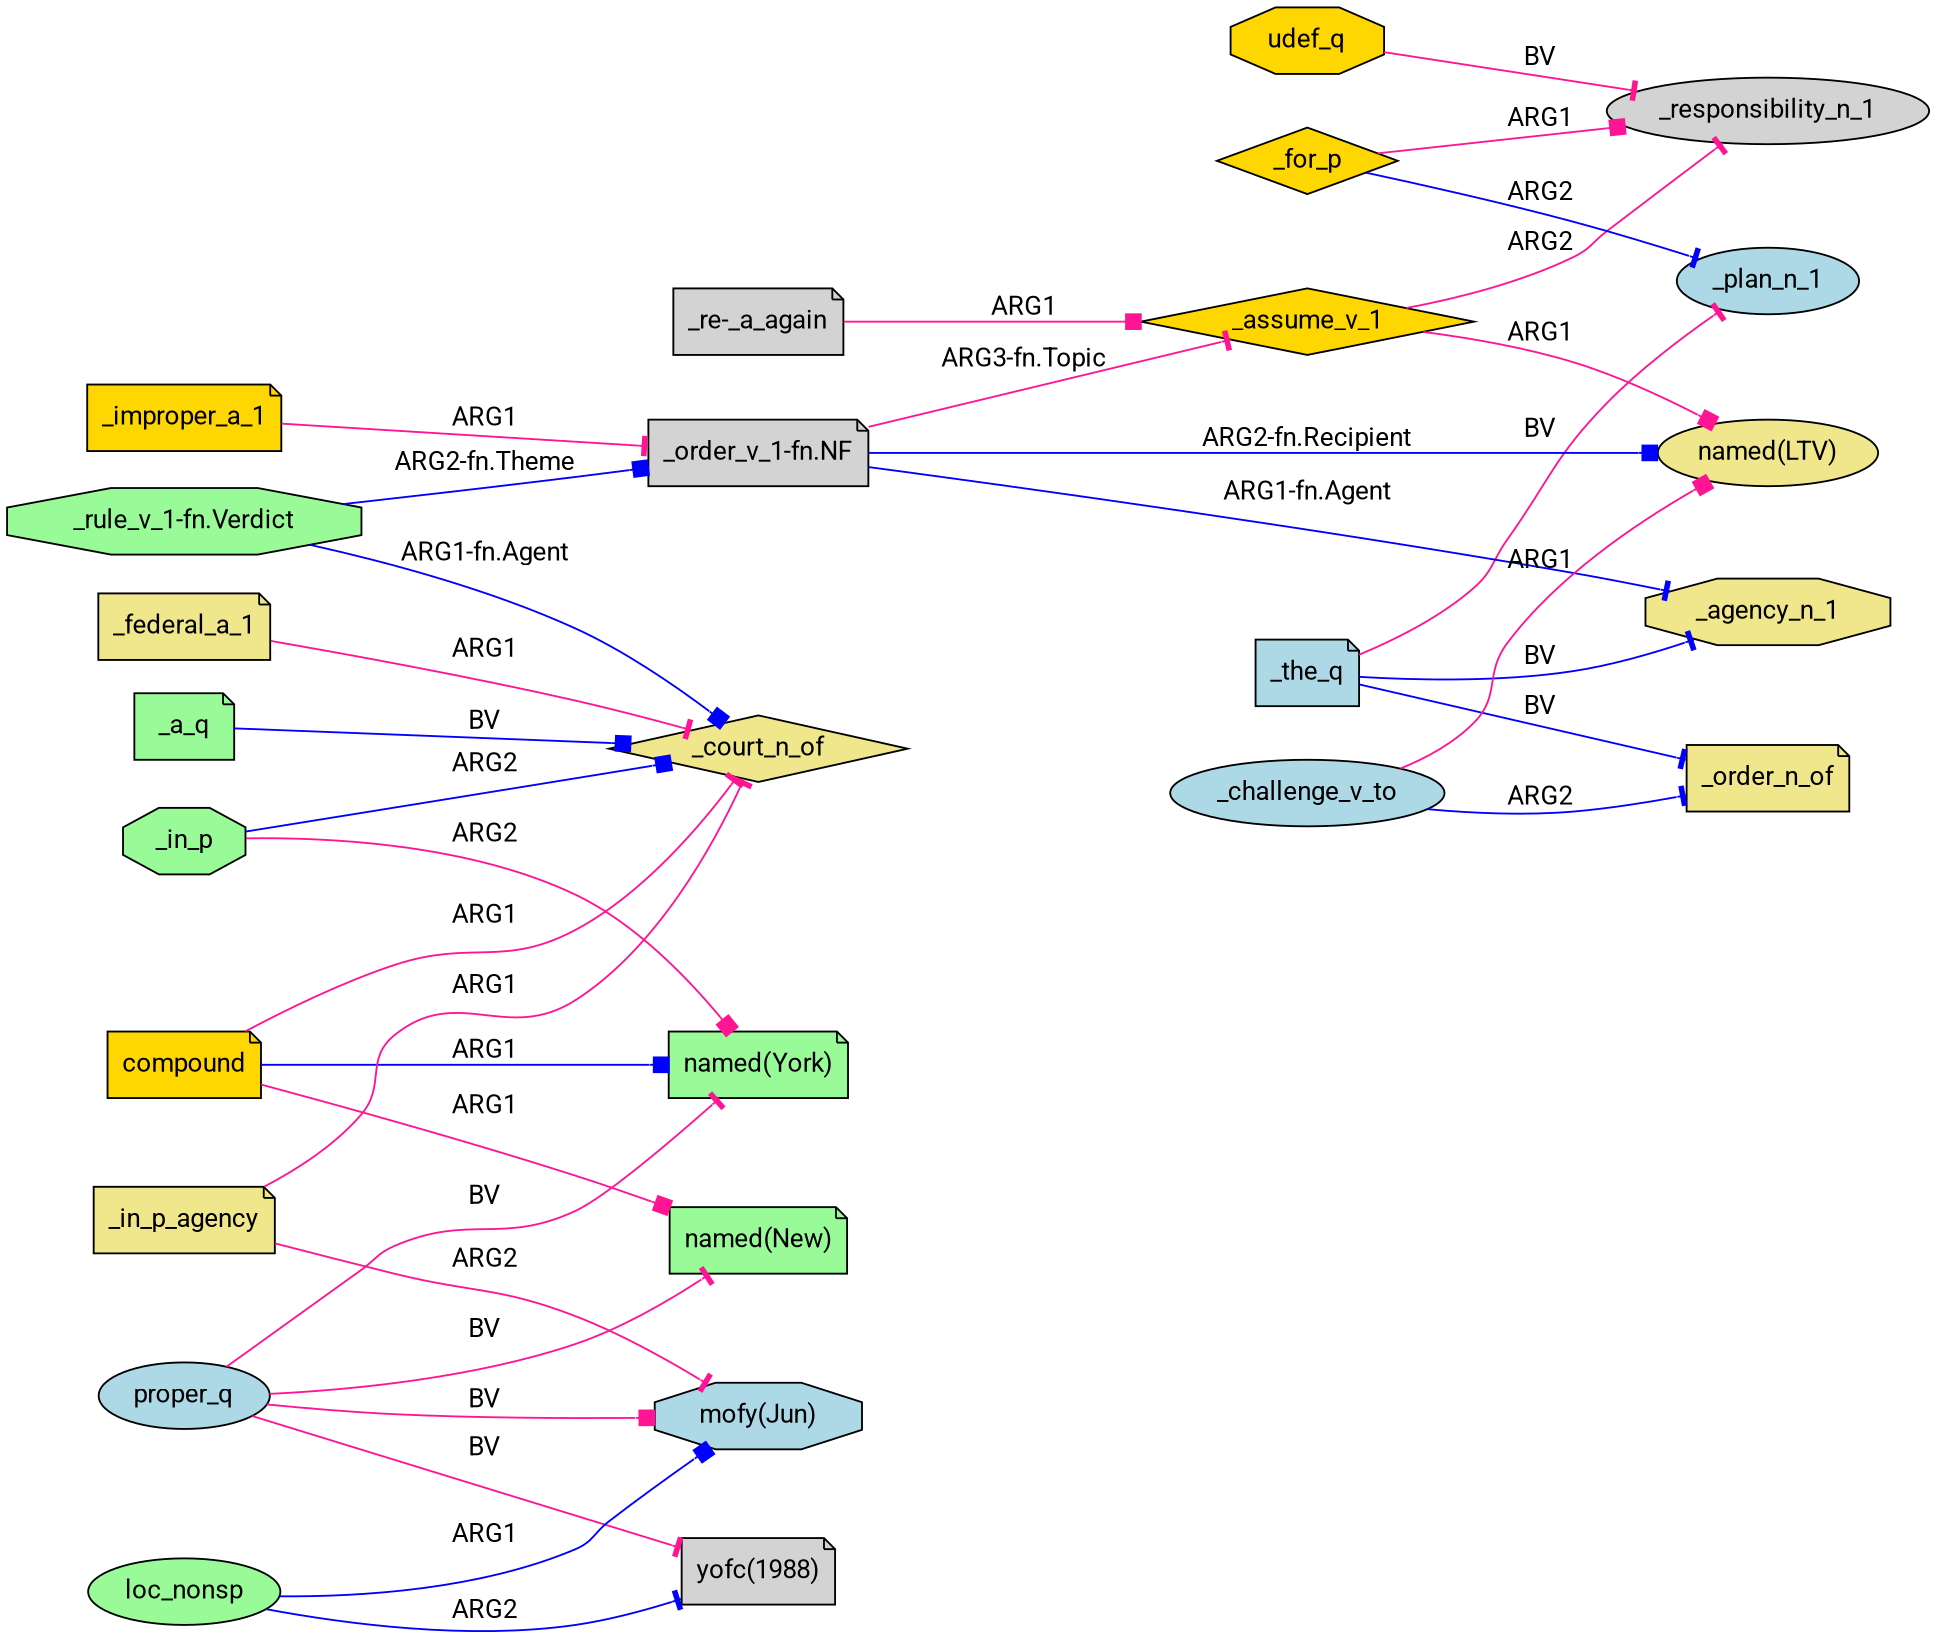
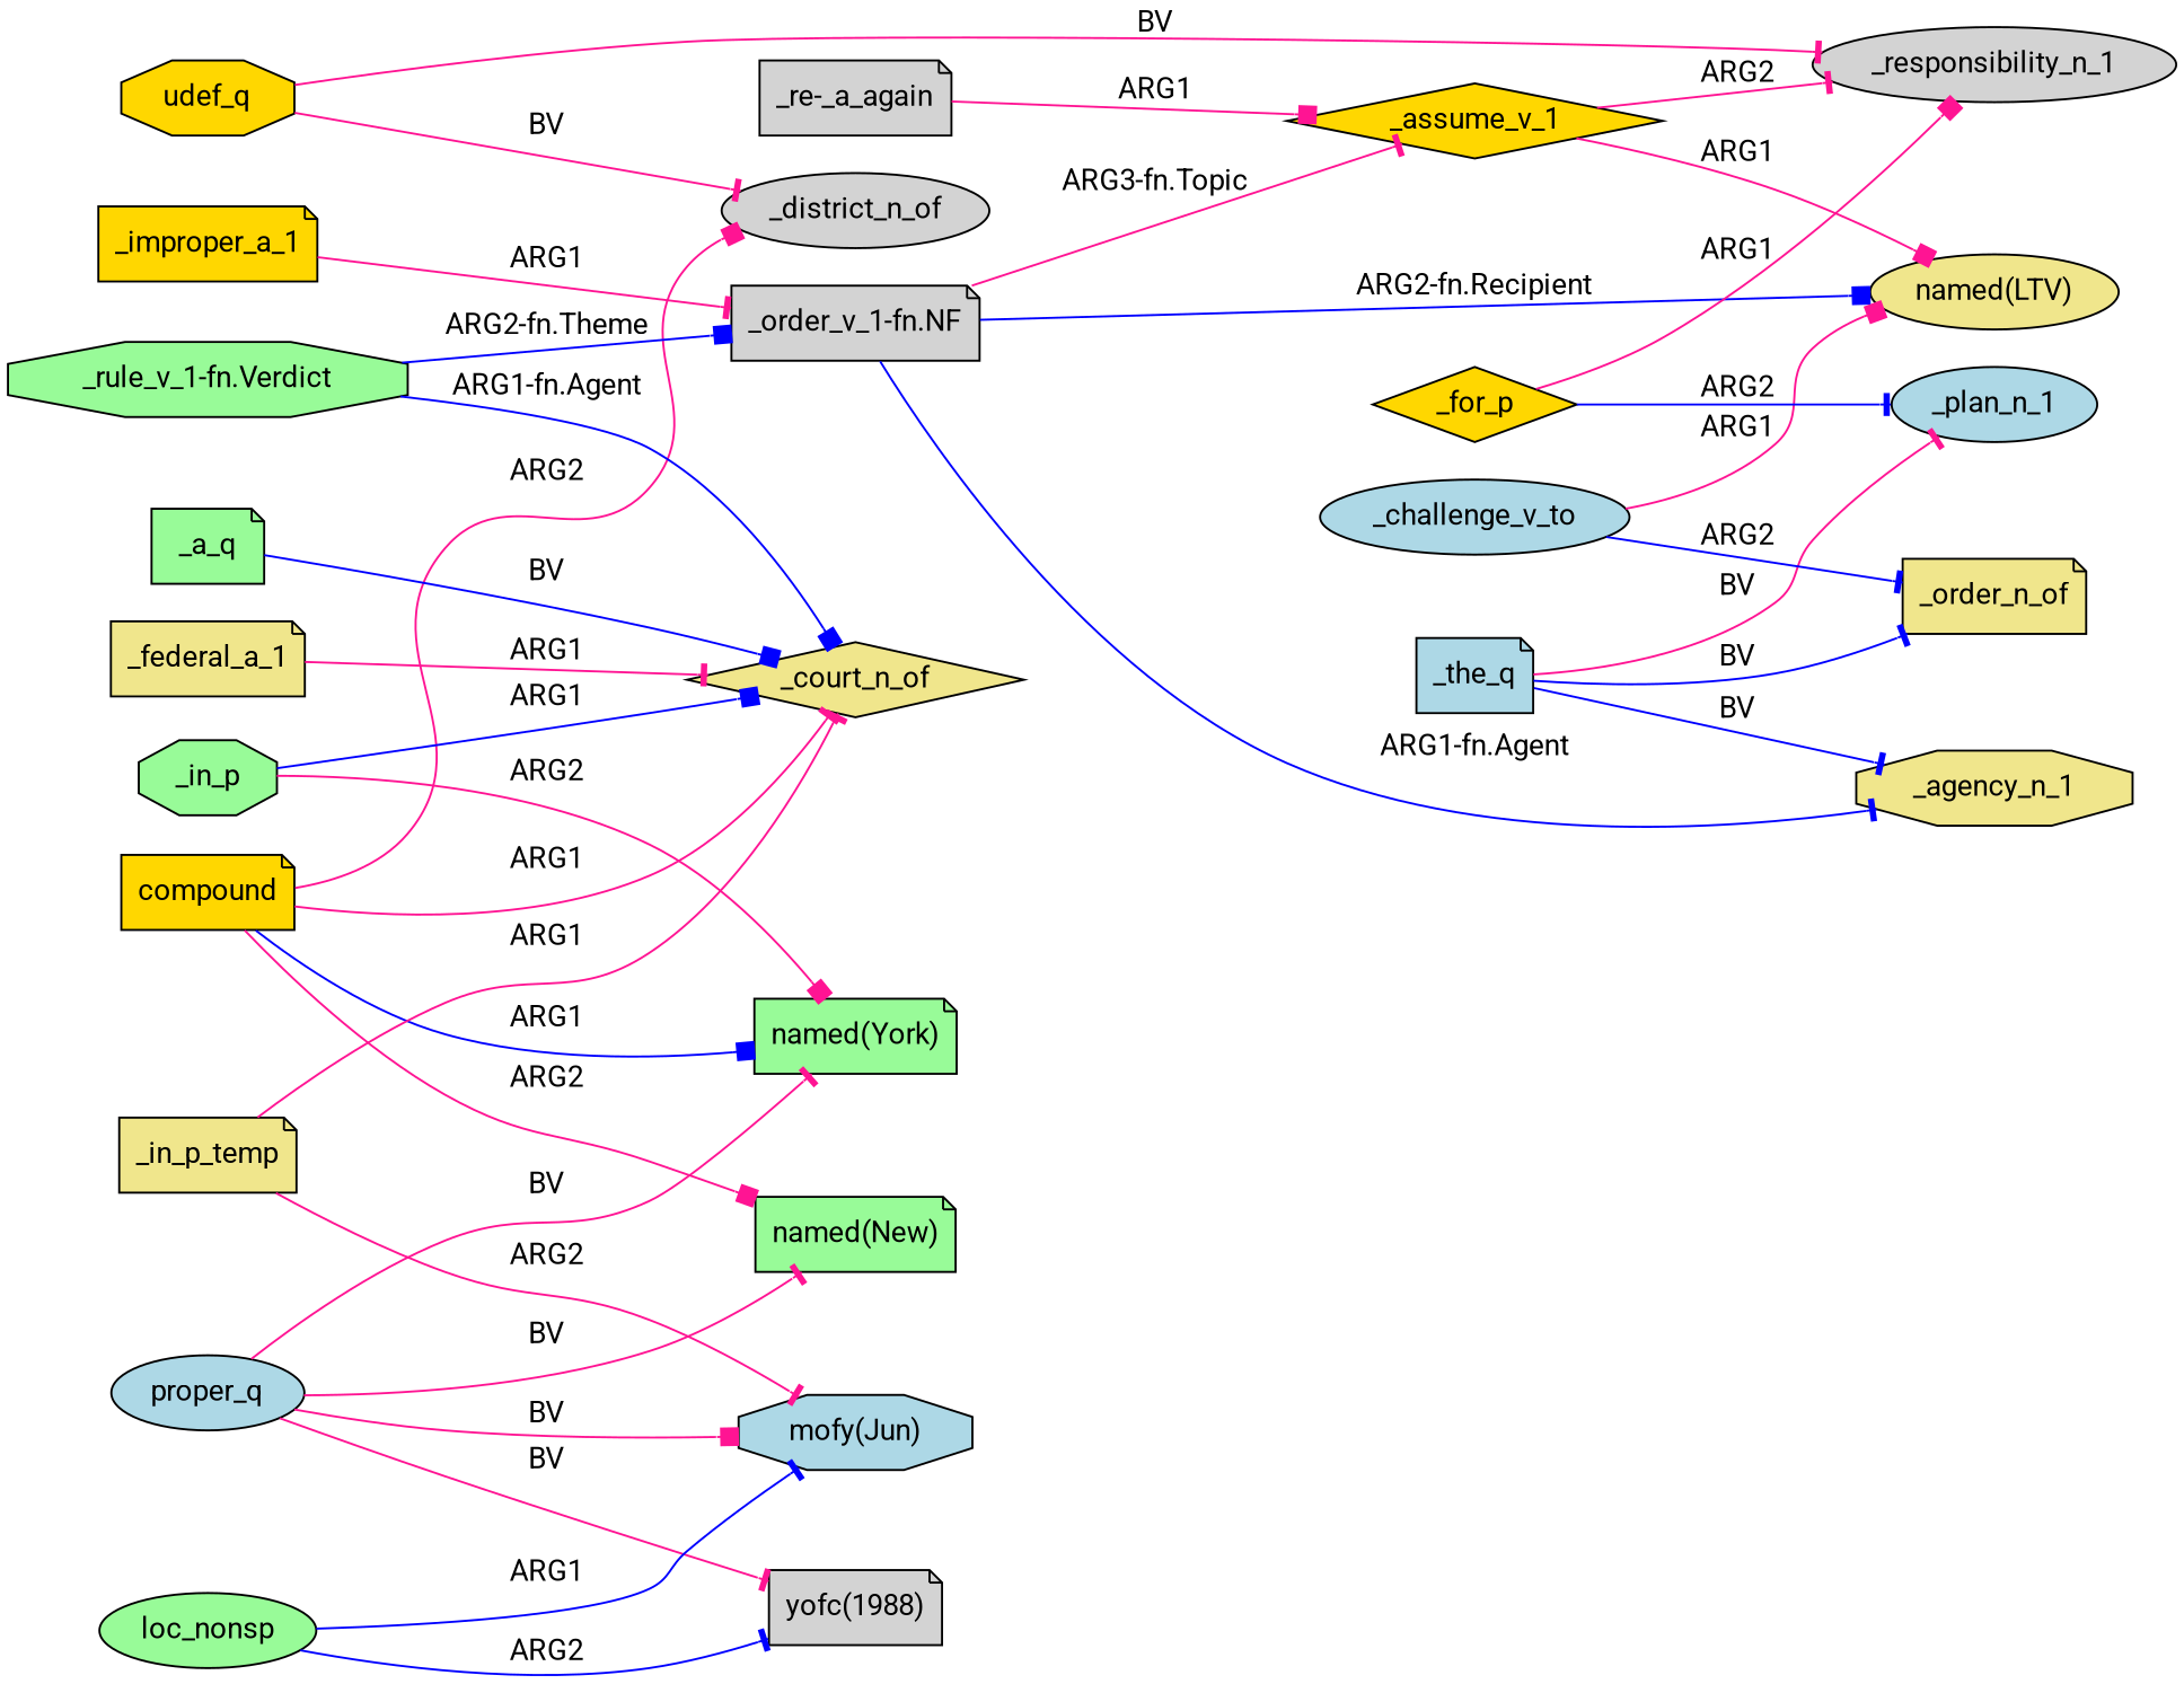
  digraph {
    fontname=Roboto
    rankdir=LR
    node [fillcolor=khaki fontname=Roboto shape=note style=filled]
    edge [arrowhead=tee color=deeppink fontname=Roboto]
    udef_q [fillcolor=gold shape=octagon]
    _responsibility_n_1 [fillcolor=lightgrey shape=ellipse]
+   _district_n_of [fillcolor=lightgrey shape=ellipse]
    _the_q [fillcolor=lightblue]
    _agency_n_1 [shape=octagon]
    _plan_n_1 [fillcolor=lightblue shape=ellipse]
    _order_n_of
    compound [fillcolor=gold]
    "named(New)" [fillcolor=palegreen]
    _court_n_of [shape=diamond]
    "named(York)" [fillcolor=palegreen]
    proper_q [fillcolor=lightblue shape=ellipse]
    "mofy(Jun)" [fillcolor=lightblue shape=octagon]
    "yofc(1988)" [fillcolor=lightgrey]
    "named(LTV)" [shape=ellipse]
    "_order_v_1-fn.NF" [fillcolor=lightgrey]
    _assume_v_1 [fillcolor=gold shape=diamond]
-   _in_p_temp [label=_in_p_agency]
+   _in_p_temp
    "_rule_v_1-fn.Verdict" [fillcolor=palegreen shape=octagon]
    _challenge_v_to [fillcolor=lightblue shape=ellipse]
    "_re-_a_again" [fillcolor=lightgrey]
    _a_q [fillcolor=palegreen]
    _improper_a_1 [fillcolor=gold]
    _in_p [fillcolor=palegreen shape=octagon]
    _federal_a_1
    loc_nonsp [fillcolor=palegreen shape=ellipse]
    _for_p [fillcolor=gold shape=diamond]
    udef_q -> _responsibility_n_1 [label=BV]
+   udef_q -> _district_n_of [label=BV]
    _the_q -> _agency_n_1 [color=blue label=BV]
    _the_q -> _plan_n_1 [label=BV]
    _the_q -> _order_n_of [color=blue label=BV]
-   compound -> "named(New)" [arrowhead=box label=ARG1]
+   compound -> _district_n_of [arrowhead=box label=ARG2]
+   compound -> "named(New)" [arrowhead=box label=ARG2]
    compound -> _court_n_of [label=ARG1]
    compound -> "named(York)" [arrowhead=box color=blue label=ARG1]
    proper_q -> "named(New)" [label=BV]
    proper_q -> "named(York)" [label=BV]
    proper_q -> "mofy(Jun)" [arrowhead=box label=BV]
    proper_q -> "yofc(1988)" [label=BV]
    "_order_v_1-fn.NF" -> _agency_n_1 [color=blue label="ARG1-fn.Agent"]
    "_order_v_1-fn.NF" -> "named(LTV)" [arrowhead=box color=blue label="ARG2-fn.Recipient"]
    "_order_v_1-fn.NF" -> _assume_v_1 [label="ARG3-fn.Topic"]
    _assume_v_1 -> _responsibility_n_1 [label=ARG2]
    _assume_v_1 -> "named(LTV)" [arrowhead=box label=ARG1]
    _in_p_temp -> _court_n_of [label=ARG1]
    _in_p_temp -> "mofy(Jun)" [label=ARG2]
    "_rule_v_1-fn.Verdict" -> _court_n_of [arrowhead=box color=blue label="ARG1-fn.Agent"]
    "_rule_v_1-fn.Verdict" -> "_order_v_1-fn.NF" [arrowhead=box color=blue label="ARG2-fn.Theme"]
    _challenge_v_to -> _order_n_of [color=blue label=ARG2]
    _challenge_v_to -> "named(LTV)" [arrowhead=box label=ARG1]
    "_re-_a_again" -> _assume_v_1 [arrowhead=box label=ARG1]
    _a_q -> _court_n_of [arrowhead=box color=blue label=BV]
    _improper_a_1 -> "_order_v_1-fn.NF" [label=ARG1]
-   _in_p -> _court_n_of [arrowhead=box color=blue label=ARG2]
+   _in_p -> _court_n_of [arrowhead=box color=blue label=ARG1]
    _in_p -> "named(York)" [arrowhead=box label=ARG2]
    _federal_a_1 -> _court_n_of [label=ARG1]
-   loc_nonsp -> "mofy(Jun)" [arrowhead=box color=blue label=ARG1]
+   loc_nonsp -> "mofy(Jun)" [color=blue label=ARG1]
    loc_nonsp -> "yofc(1988)" [color=blue label=ARG2]
    _for_p -> _responsibility_n_1 [arrowhead=box label=ARG1]
    _for_p -> _plan_n_1 [color=blue label=ARG2]
  }
